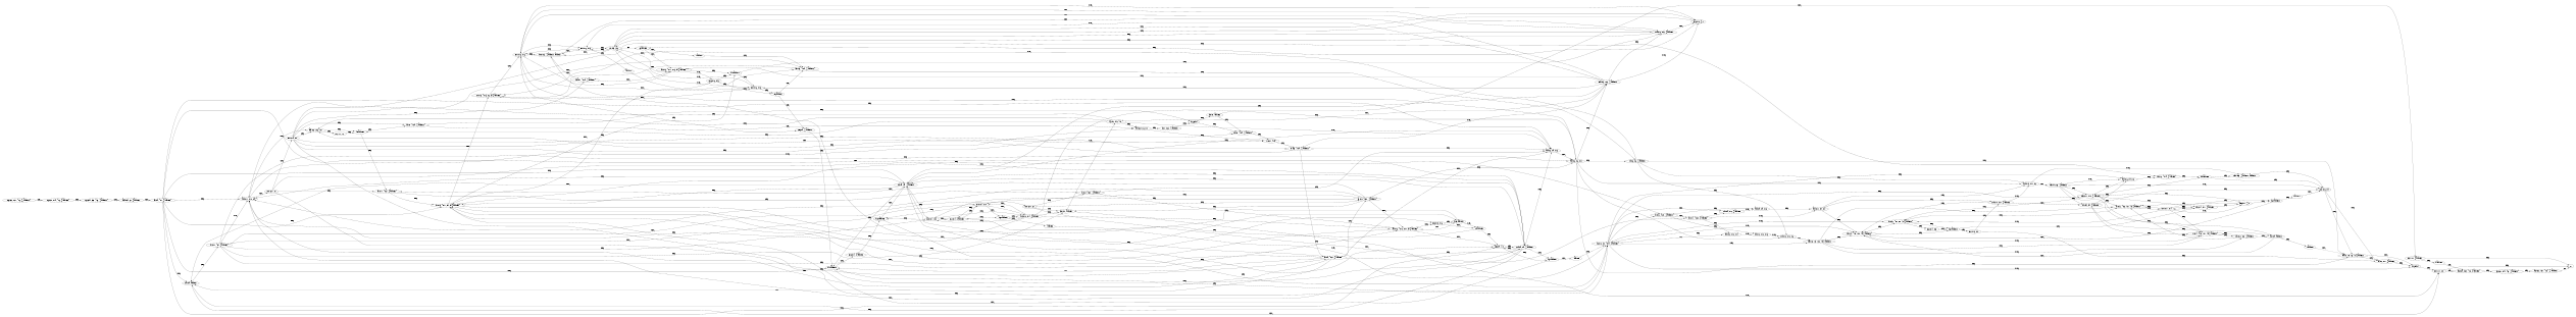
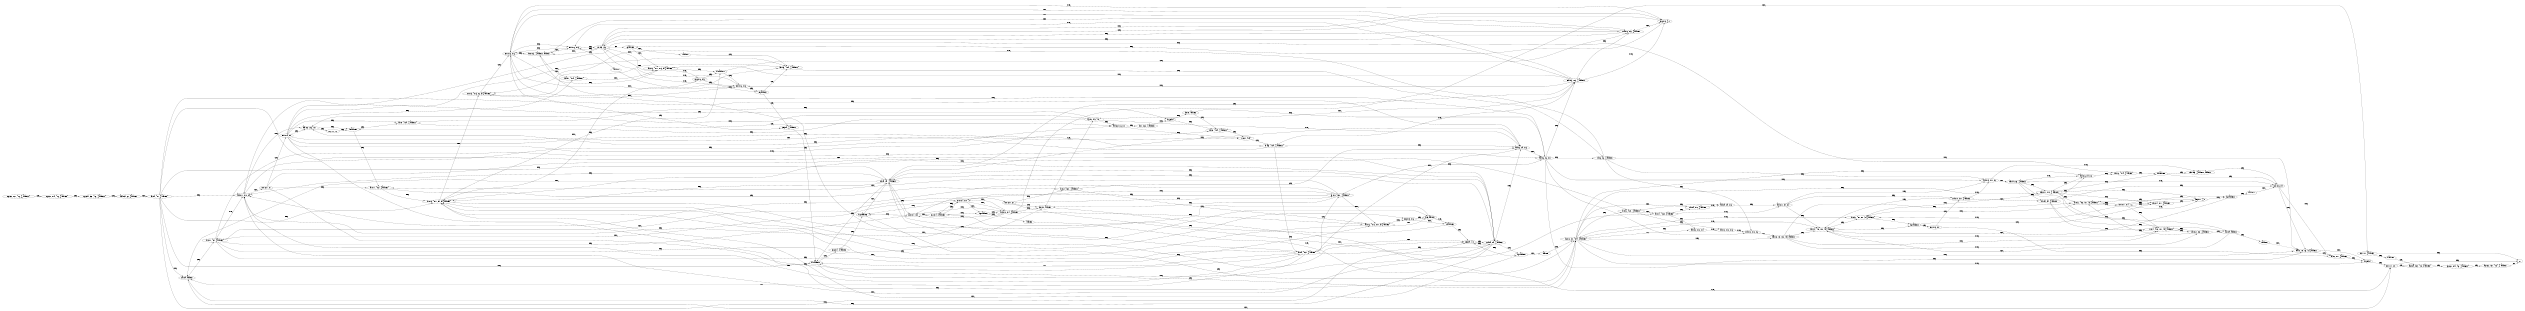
  digraph {
    rankdir=LR
    n1 [label="stp x22 , x21 , [ sp , #- address ]!"]
    n2 [label="stp x20 , x19 , [ sp , # address ]"]
    n3 [label="stp x29 , x30 , [ sp , # address ]"]
    n4 [label="add x29 , sp , # address"]
    n5 [label="ldr x9 , [ x1 , # address ]"]
    n6 [label="cbz x9 , address"]
    n7 [label="add x11 , x10 , x9"]
    n8 [label="add x8 , x9 , x13"]
    n9 [label="sub x9 , x9 , # address"]
    n10 [label="cmp x9 , # 0"]
    n11 [label="sub x9 , x9 , # address"]
    n12 [label="ldr x15 , [ x11 , x9 , lsl # address ]"]
    n13 [label="b.lt address"]
    n14 [label="mov w0 , wzr"]
    n15 [label="ldr x10 , [ x2 , # address ]"]
    n16 [label="add x12 , x13 , x11"]
    n17 [label="add x22 , x8 , x11"]
    n18 [label="mov x21 , x1"]
    n19 [label="add x8 , x8 , x10"]
    n20 [label="mov x14 , x10"]
    n21 [label="b.gt address"]
    n22 [label="str x15 , [ x13 , x8 , lsl # address ]"]
    n23 [label="cmp x16 , x15"]
    n24 [label="b.le address"]
    n25 [label="cmp x15 , x16"]
    n26 [label="b.eq address"]
    n27 [label="ldp x12 , x0 , [ x19 , # address ]"]
    n28 [label="cmp x14 , # address"]
    n29 [label="ldp x29 , x30 , [ sp , # address ]"]
    n30 [label=ret]
    n31 [label="mov x20 , x2"]
    n32 [label="cbz x10 , address"]
    n33 [label="mov x14 , x10"]
    n34 [label="ldr x16 , [ x12 , x10 , lsl # address ]"]
    n35 [label="ldp x20 , x19 , [ sp , # address ]"]
    n36 [label="ldr x12 , [ x20 , # address ]"]
    n37 [label="ldr x10 , [ x20 , # address ]"]
    n38 [label="ldr x14 , [ x20 , # address ]"]
    n39 [label="ldp x8 , x13 , [ x0 ]"]
    n40 [label="sub x13 , x13 , # address"]
    n41 [label="sub x8 , x8 , # address"]
    n42 [label="sub x15 , x10 , x8"]
    n43 [label="add x1 , x0 , x8 , lsl # address"]
    n44 [label="sub x12 , x12 , x8"]
    n45 [label="cmp x14 , # address"]
    n46 [label="b.ge address"]
    n47 [label="sub x10 , x14 , # address"]
    n48 [label="b.ge address"]
    n49 [label="ldp x22 , x21 , [ sp ] , # address"]
    n50 [label="ldr x11 , [ x21 , # address ]"]
    n51 [label="subs x9 , x12 , # address"]
    n52 [label="add x12 , x12 , x14"]
    n53 [label="add x10 , x9 , x14"]
    n54 [label="b.le address"]
    n55 [label="cmp x12 , x8"]
    n56 [label="ldr x0 , [ x19 , # address ]"]
    n57 [label="tbnz x13 , # address , address"]
    n58 [label="mov x16 , x13"]
    n59 [label="ldr x16 , [ x17 , x13 , lsl # address ]"]
    n60 [label="mov x16 , x13"]
    n61 [label="sub x16 , x13 , # address"]
    n62 [label="cmp x13 , # 0"]
    n63 [label="str x22 , [ x19 ]"]
    n64 [label="lsl x1 , x22 , # address"]
    n65 [label="mov x19 , x0"]
    n66 [label="ldr x9 , [ x21 , # address ]"]
    n67 [label="ldr x13 , [ x21 , # address ]"]
    n68 [label="str x0 , [ x19 , # address ]"]
    n69 [label="ldr x17 , [ x19 , # address ]"]
    n70 [label="ldr x13 , [ x19 , # address ]"]
    n71 [label="ldr x13 , [ x19 , # address ]"]
    n72 [label="str x16 , [ x19 , # address ]"]
    n73 [label="add x9 , x9 , x13"]
    n74 [label="add x12 , x12 , x13"]
    n75 [label="bl symbol"]
    n76 [label="subs x11 , x12 , # address"]
    n77 [label="add x16 , x9 , x12"]
    n78 [label="add x12 , x0 , x12 , lsl # address"]
    n79 [label="ldr x14 , [ x0 , x10 , lsl # address ]"]
    n80 [label="ldr x13 , [ x0 , x11 , lsl # address ]"]
    n81 [label="bl symbol"]
    n82 [label="b.lt address"]
    n83 [label="cbz x0 , address"]
    n84 [label="mov x13 , x16"]
    n85 [label="add x9 , x15 , # address"]
    n86 [label="tbnz x15 , # address , address"]
    n87 [label="lsl x2 , x11 , # address"]
    n88 [label="b address"]
    n89 [label="mov x13 , x16"]
    n90 [label="b.eq address"]
    n91 [label="b.gt address"]
    n92 [label="mov w0 , # address"]
    n93 [label="b address"]
    n94 [label="cmp x9 , # address"]
    n95 [label="b.lt address"]
    n96 [label="b address"]
    n97 [label="b address"]
    n98 [label="b address"]
    n99 [label="str x14 , [ x12 , x11 , lsl # address ]"]
    n100 [label="sub x14 , x11 , # address"]
    n101 [label="cmp x11 , # 0"]
    n102 [label="str x13 , [ x12 , x11 , lsl # address ]"]
    n103 [label="sub x12 , x12 , # address"]
    n104 [label="b.gt address"]
-   n105 [label="cmp x14 , x13"]
    n106 [label="sub x10 , x10 , # address"]
    n107 [label="sub x9 , x9 , # address"]
    n108 [label="mov x13 , x9"]
    n109 [label="cbnz x9 , address"]
    n110 [label="b address"]
    n111 [label="mov x11 , x14"]
    n112 [label="b.gt address"]
    n113 [label="mov x13 , xzr"]
    n114 [label="b address"]
    n1 -> n2 [label=CFG]
    n2 -> n3 [label=CFG]
    n3 -> n4 [label=CFG]
    n4 -> n5 [label=CFG]
    n5 -> n6 [label=DFG]
    n5 -> n7 [label=DFG]
    n5 -> n8 [label=DFG]
    n5 -> n9 [label=DFG]
    n5 -> n10 [label=DFG]
    n5 -> n11 [label=DFG]
    n5 -> n12 [label=DFG]
    n5 -> n13 [label=DFG]
    n6 -> n14 [label=CFG]
    n6 -> n15 [label=CFG]
    n7 -> n16 [label=DFG]
    n7 -> n17 [label=DFG]
    n7 -> n18 [label=CFG]
    n8 -> n19 [label=DFG]
    n9 -> n6 [label=DFG]
    n9 -> n7 [label=DFG]
    n9 -> n8 [label=DFG]
    n9 -> n10 [label=DFG]
    n9 -> n11 [label=DFG]
    n9 -> n12 [label=DFG]
    n9 -> n13 [label=DFG]
    n9 -> n20 [label=CFG]
    n10 -> n11 [label=CFG]
    n10 -> n21 [label=DFG]
    n11 -> n6 [label=DFG]
    n11 -> n7 [label=DFG]
    n11 -> n8 [label=DFG]
    n11 -> n9 [label=DFG]
    n11 -> n10 [label=DFG]
    n11 -> n12 [label=DFG]
    n11 -> n13 [label=DFG]
    n11 -> n21 [label=CFG]
    n12 -> n22 [label=DFG]
    n12 -> n23 [label=DFG]
    n12 -> n24 [label=DFG]
    n12 -> n25 [label=DFG]
    n12 -> n26 [label=DFG]
    n13 -> n27 [label=CFG]
    n13 -> n28 [label=CFG]
    n14 -> n29 [label=CFG]
    n14 -> n30 [label=DFG]
    n15 -> n7 [label=DFG]
    n15 -> n19 [label=DFG]
    n15 -> n20 [label=DFG]
    n15 -> n31 [label=CFG]
    n15 -> n32 [label=DFG]
    n15 -> n33 [label=DFG]
    n15 -> n34 [label=DFG]
    n16 -> n54 [label=DFG]
    n16 -> n55 [label=CFG]
    n17 -> n63 [label=DFG]
    n17 -> n64 [label=DFG]
    n18 -> n50 [label=DFG]
    n18 -> n65 [label=CFG]
    n18 -> n66 [label=DFG]
    n18 -> n67 [label=DFG]
    n19 -> n22 [label=DFG]
    n19 -> n40 [label=CFG]
    n19 -> n41 [label=DFG]
    n19 -> n42 [label=DFG]
    n19 -> n43 [label=DFG]
    n19 -> n44 [label=DFG]
    n20 -> n45 [label=DFG]
    n20 -> n47 [label=DFG]
    n20 -> n48 [label=DFG]
    n21 -> n12 [label=CFG]
    n21 -> n97 [label=CFG]
    n22 -> n84 [label=CFG]
    n23 -> n24 [label=CFG]
    n23 -> n90 [label=DFG]
    n24 -> n60 [label=CFG]
    n24 -> n61 [label=CFG]
    n25 -> n26 [label=CFG]
    n25 -> n95 [label=DFG]
    n26 -> n57 [label=CFG]
    n26 -> n95 [label=CFG]
+   n27 -> n43 [label=DFG]
    n27 -> n51 [label=DFG]
    n27 -> n52 [label=DFG]
    n27 -> n67 [label=CFG]
    n27 -> n76 [label=DFG]
    n27 -> n77 [label=DFG]
    n27 -> n78 [label=DFG]
    n27 -> n79 [label=DFG]
    n27 -> n80 [label=DFG]
    n27 -> n81 [label=DFG]
    n28 -> n48 [label=CFG]
    n29 -> n35 [label=CFG]
    n31 -> n32 [label=CFG]
    n31 -> n36 [label=DFG]
    n31 -> n37 [label=DFG]
    n31 -> n38 [label=DFG]
    n32 -> n14 [label=CFG]
    n32 -> n39 [label=CFG]
    n33 -> n45 [label=DFG]
    n33 -> n46 [label=CFG]
    n33 -> n47 [label=DFG]
    n33 -> n48 [label=DFG]
    n34 -> n12 [label=CFG]
    n34 -> n25 [label=DFG]
    n34 -> n26 [label=DFG]
    n35 -> n49 [label=CFG]
    n36 -> n8 [label=CFG]
    n36 -> n34 [label=DFG]
    n37 -> n7 [label=DFG]
    n37 -> n19 [label=DFG]
    n37 -> n20 [label=DFG]
    n37 -> n32 [label=DFG]
    n37 -> n33 [label=DFG]
    n37 -> n34 [label=DFG]
    n37 -> n50 [label=CFG]
    n38 -> n51 [label=CFG]
    n38 -> n52 [label=DFG]
    n38 -> n53 [label=DFG]
    n39 -> n7 [label=CFG]
    n39 -> n8 [label=DFG]
    n39 -> n16 [label=DFG]
    n39 -> n17 [label=DFG]
    n39 -> n40 [label=DFG]
    n39 -> n54 [label=DFG]
    n40 -> n9 [label=CFG]
    n40 -> n57 [label=DFG]
    n40 -> n58 [label=DFG]
    n40 -> n59 [label=DFG]
    n40 -> n60 [label=DFG]
    n40 -> n61 [label=DFG]
    n40 -> n62 [label=DFG]
    n41 -> n22 [label=DFG]
    n41 -> n42 [label=DFG]
    n41 -> n43 [label=DFG]
    n41 -> n44 [label=DFG]
    n42 -> n85 [label=DFG]
    n42 -> n86 [label=DFG]
    n43 -> n81 [label=DFG]
    n43 -> n87 [label=CFG]
    n44 -> n78 [label=DFG]
    n45 -> n33 [label=CFG]
    n45 -> n46 [label=DFG]
    n46 -> n47 [label=CFG]
    n46 -> n96 [label=CFG]
    n47 -> n7 [label=DFG]
    n47 -> n19 [label=DFG]
    n47 -> n20 [label=DFG]
    n47 -> n32 [label=DFG]
    n47 -> n33 [label=DFG]
    n47 -> n34 [label=DFG]
    n48 -> n9 [label=CFG]
    n48 -> n27 [label=CFG]
    n49 -> n30 [label=CFG]
    n50 -> n12 [label=DFG]
    n50 -> n36 [label=CFG]
    n51 -> n73 [label=DFG]
    n52 -> n74 [label=DFG]
    n53 -> n42 [label=DFG]
    n53 -> n79 [label=DFG]
    n53 -> n106 [label=DFG]
    n54 -> n50 [label=CFG]
    n54 -> n56 [label=CFG]
    n55 -> n54 [label=CFG]
    n56 -> n17 [label=CFG]
    n56 -> n75 [label=DFG]
    n57 -> n58 [label=CFG]
    n57 -> n69 [label=CFG]
    n58 -> n84 [label=DFG]
    n58 -> n88 [label=CFG]
    n58 -> n89 [label=DFG]
    n59 -> n23 [label=DFG]
    n59 -> n24 [label=DFG]
    n60 -> n84 [label=DFG]
    n60 -> n89 [label=DFG]
    n60 -> n90 [label=CFG]
    n61 -> n62 [label=CFG]
    n61 -> n84 [label=DFG]
    n61 -> n89 [label=DFG]
    n62 -> n89 [label=CFG]
    n62 -> n91 [label=DFG]
    n63 -> n70 [label=CFG]
    n64 -> n75 [label=DFG]
    n65 -> n16 [label=CFG]
    n65 -> n27 [label=DFG]
    n65 -> n56 [label=DFG]
    n65 -> n63 [label=DFG]
    n65 -> n68 [label=DFG]
    n65 -> n69 [label=DFG]
    n65 -> n70 [label=DFG]
    n65 -> n71 [label=DFG]
    n65 -> n72 [label=DFG]
    n66 -> n6 [label=DFG]
    n66 -> n7 [label=DFG]
    n66 -> n8 [label=DFG]
    n66 -> n9 [label=DFG]
-   n34 -> n10 [label=DFG]
+   n66 -> n10 [label=DFG]
    n66 -> n11 [label=DFG]
    n66 -> n12 [label=DFG]
    n66 -> n13 [label=DFG]
    n66 -> n37 [label=CFG]
    n67 -> n38 [label=CFG]
    n67 -> n73 [label=DFG]
    n67 -> n74 [label=DFG]
    n68 -> n63 [label=CFG]
    n69 -> n59 [label=DFG]
    n70 -> n8 [label=DFG]
    n70 -> n16 [label=DFG]
    n70 -> n40 [label=DFG]
    n70 -> n66 [label=CFG]
    n71 -> n22 [label=DFG]
    n71 -> n41 [label=CFG]
    n72 -> n82 [label=CFG]
    n73 -> n53 [label=DFG]
    n74 -> n44 [label=DFG]
    n75 -> n68 [label=DFG]
    n75 -> n83 [label=DFG]
    n76 -> n77 [label=CFG]
    n76 -> n80 [label=DFG]
    n76 -> n82 [label=DFG]
    n76 -> n99 [label=DFG]
    n76 -> n100 [label=DFG]
    n76 -> n101 [label=DFG]
    n76 -> n102 [label=DFG]
    n77 -> n72 [label=DFG]
    n78 -> n79 [label=CFG]
    n78 -> n99 [label=DFG]
    n78 -> n102 [label=DFG]
    n78 -> n103 [label=DFG]
    n79 -> n80 [label=CFG]
    n79 -> n99 [label=DFG]
    n79 -> n104 [label=DFG]
    n80 -> n102 [label=DFG]
    n80 -> n104 [label=DFG]
-   n80 -> n105 [label=CFG]
    n81 -> n14 [label=CFG]
    n82 -> n86 [label=CFG]
    n82 -> n108 [label=CFG]
    n83 -> n68 [label=CFG]
    n83 -> n92 [label=CFG]
    n84 -> n57 [label=DFG]
    n84 -> n58 [label=DFG]
    n84 -> n59 [label=DFG]
    n84 -> n60 [label=DFG]
    n84 -> n61 [label=DFG]
    n84 -> n62 [label=DFG]
    n84 -> n94 [label=CFG]
    n85 -> n76 [label=CFG]
    n85 -> n77 [label=DFG]
    n85 -> n107 [label=DFG]
    n85 -> n108 [label=DFG]
    n85 -> n109 [label=DFG]
    n86 -> n108 [label=CFG]
    n87 -> n81 [label=DFG]
    n88 -> n71 [label=CFG]
    n89 -> n57 [label=DFG]
    n89 -> n58 [label=DFG]
    n89 -> n59 [label=DFG]
    n89 -> n60 [label=DFG]
    n89 -> n61 [label=DFG]
    n89 -> n62 [label=DFG]
    n89 -> n91 [label=CFG]
    n90 -> n71 [label=CFG]
    n90 -> n94 [label=CFG]
    n91 -> n59 [label=CFG]
    n91 -> n98 [label=CFG]
    n92 -> n30 [label=DFG]
    n92 -> n93 [label=CFG]
    n93 -> n29 [label=CFG]
    n94 -> n13 [label=CFG]
    n95 -> n10 [label=CFG]
    n95 -> n45 [label=CFG]
    n96 -> n27 [label=CFG]
    n97 -> n27 [label=CFG]
    n98 -> n71 [label=CFG]
    n99 -> n103 [label=CFG]
    n100 -> n101 [label=CFG]
    n100 -> n111 [label=DFG]
    n101 -> n102 [label=CFG]
    n101 -> n112 [label=DFG]
    n102 -> n111 [label=CFG]
    n103 -> n99 [label=DFG]
    n103 -> n102 [label=DFG]
    n103 -> n109 [label=CFG]
    n104 -> n100 [label=CFG]
    n104 -> n113 [label=CFG]
-   n105 -> n104 [label=CFG]
    n106 -> n42 [label=DFG]
    n106 -> n79 [label=DFG]
    n106 -> n107 [label=CFG]
    n107 -> n77 [label=DFG]
    n107 -> n99 [label=CFG]
    n107 -> n108 [label=DFG]
    n107 -> n109 [label=DFG]
    n108 -> n43 [label=CFG]
    n108 -> n87 [label=DFG]
    n109 -> n79 [label=CFG]
    n109 -> n110 [label=CFG]
    n110 -> n43 [label=CFG]
    n111 -> n80 [label=DFG]
    n111 -> n99 [label=DFG]
    n111 -> n100 [label=DFG]
    n111 -> n101 [label=DFG]
    n111 -> n102 [label=DFG]
    n111 -> n112 [label=CFG]
    n112 -> n79 [label=CFG]
    n112 -> n114 [label=CFG]
    n113 -> n87 [label=DFG]
    n113 -> n106 [label=CFG]
    n114 -> n108 [label=CFG]
  }
